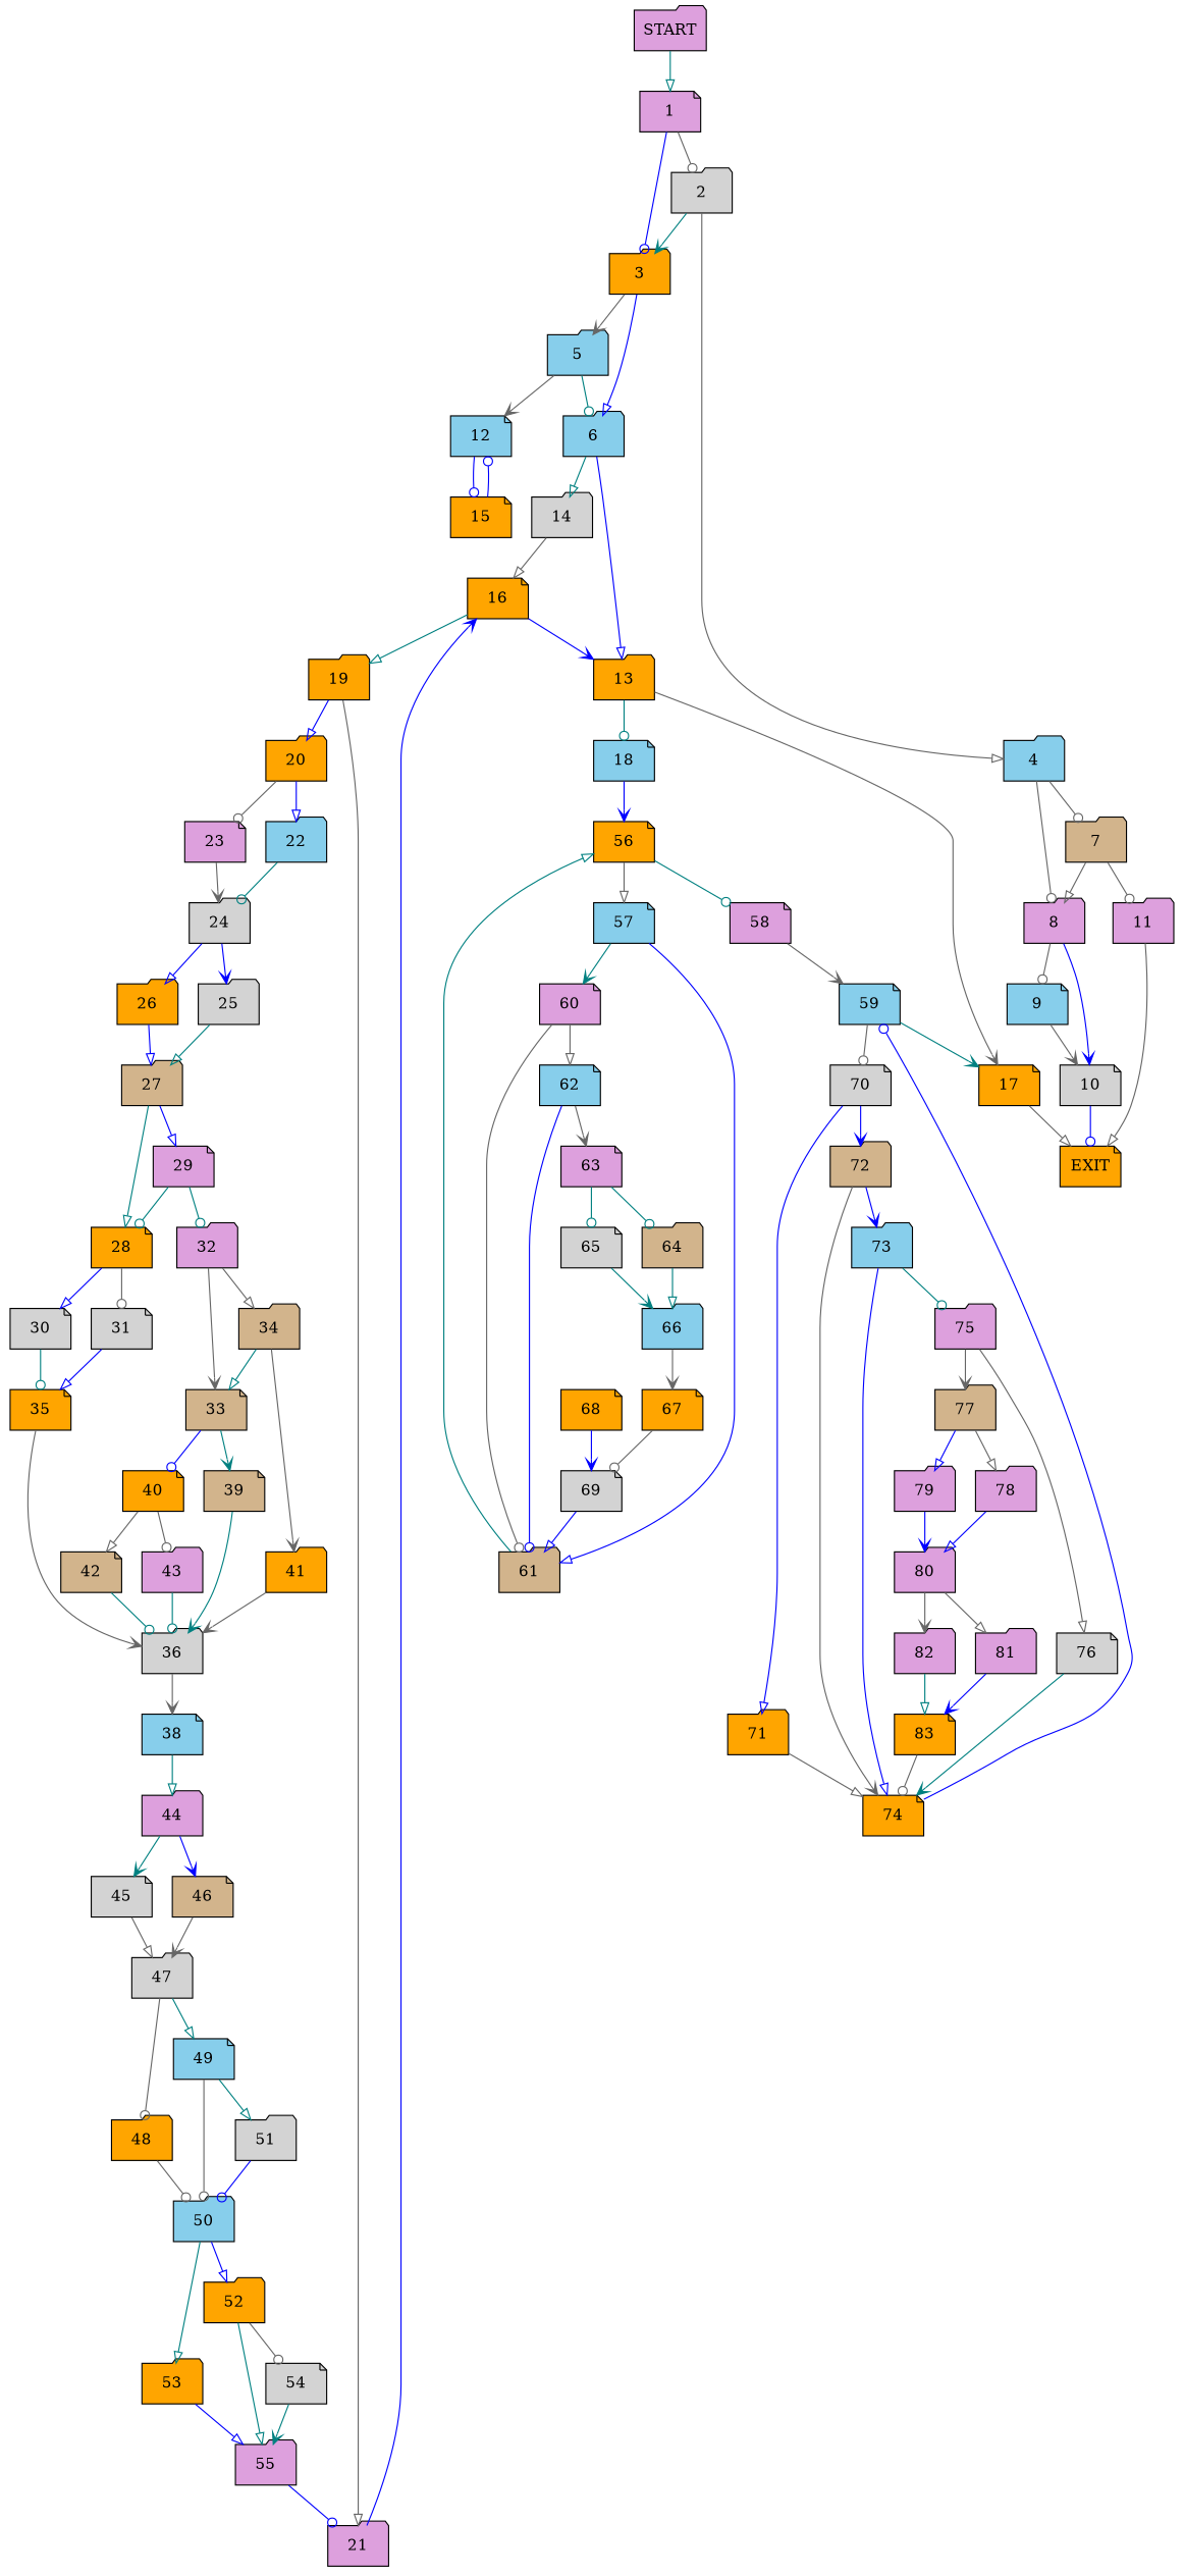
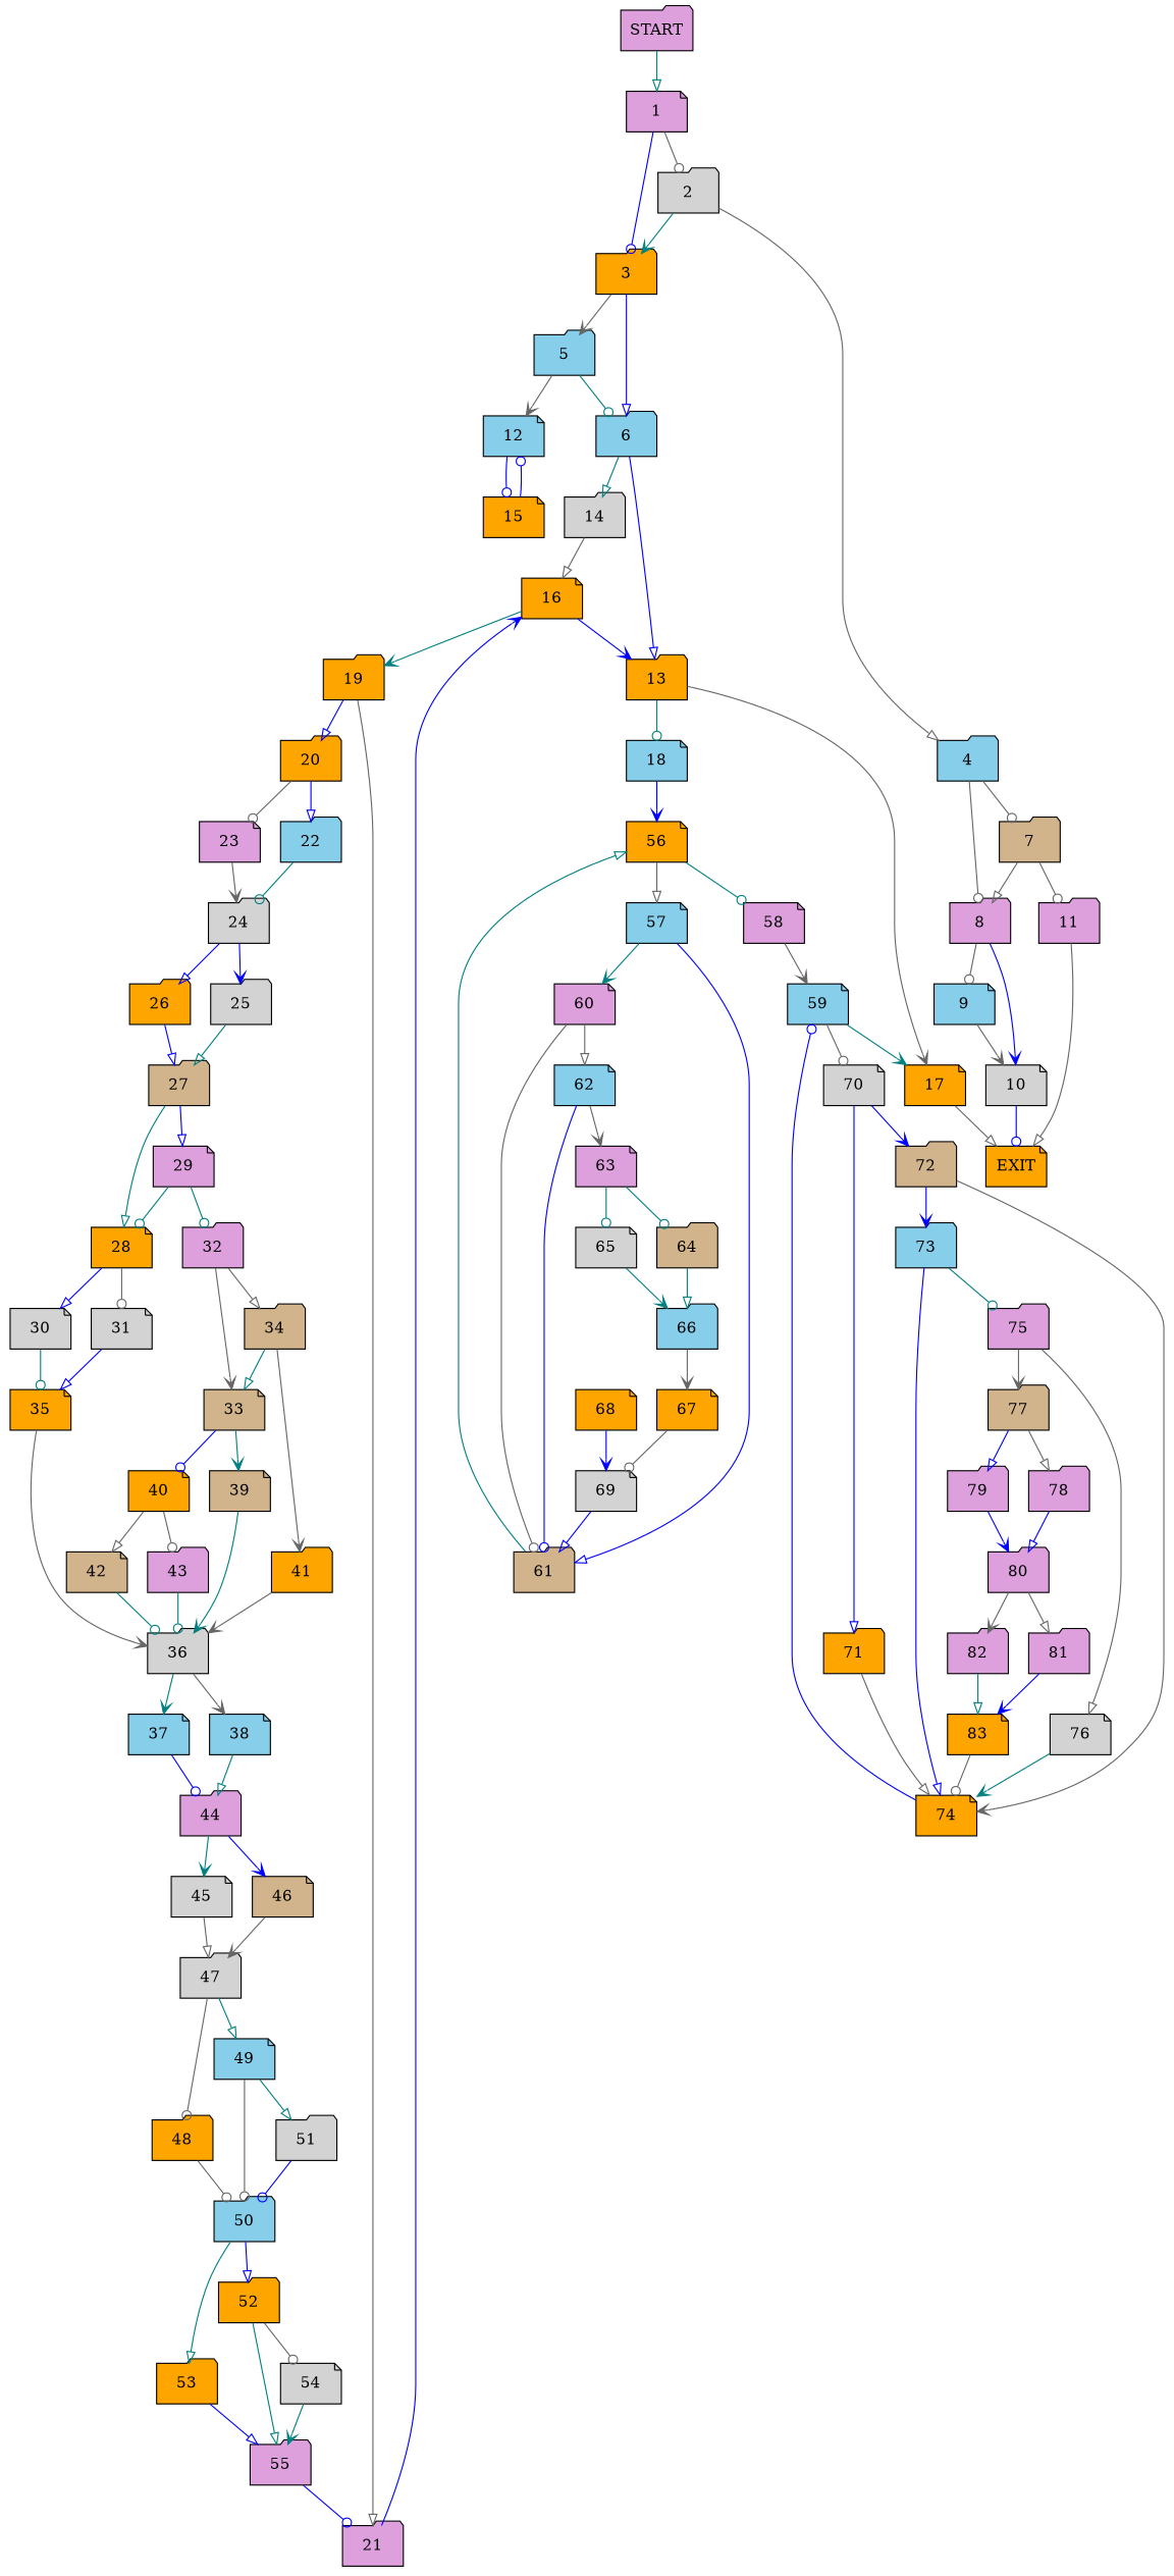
  digraph {
    node [fillcolor=orange shape=folder style=filled]
    edge [arrowhead=onormal color=gray40]
    n1 [fillcolor=plum label=START]
    1 [fillcolor=plum shape=note]
    2 [fillcolor=lightgrey]
    3
    n5 [label=EXIT shape=note]
    4 [fillcolor=skyblue]
    5 [fillcolor=skyblue]
    6 [fillcolor=skyblue]
    7 [fillcolor=tan]
    8 [fillcolor=plum]
    12 [fillcolor=skyblue shape=note]
    13
    14 [fillcolor=lightgrey]
    11 [fillcolor=plum]
    9 [fillcolor=skyblue shape=note]
    10 [fillcolor=lightgrey shape=note]
    15 [shape=note]
    17 [shape=note]
    18 [fillcolor=skyblue shape=note]
    16 [shape=note]
    56 [shape=note]
    19
    20
    21 [fillcolor=plum]
    57 [fillcolor=skyblue shape=note]
    58 [fillcolor=plum shape=note]
    22 [fillcolor=skyblue]
    23 [fillcolor=plum shape=note]
    24 [fillcolor=lightgrey]
    25 [fillcolor=lightgrey]
    26
    27 [fillcolor=tan]
    28 [shape=note]
    29 [fillcolor=plum shape=note]
    30 [fillcolor=lightgrey shape=note]
    31 [fillcolor=lightgrey shape=note]
    32 [fillcolor=plum]
    35 [shape=note]
    33 [fillcolor=tan shape=note]
    34 [fillcolor=tan]
    36 [fillcolor=lightgrey]
    39 [fillcolor=tan shape=note]
    40 [shape=note]
    41
    42 [fillcolor=tan shape=note]
    43 [fillcolor=plum]
+   37 [fillcolor=skyblue shape=note]
    38 [fillcolor=skyblue shape=note]
    44 [fillcolor=plum]
    45 [fillcolor=lightgrey shape=note]
    46 [fillcolor=tan shape=note]
    47 [fillcolor=lightgrey]
    48
    49 [fillcolor=skyblue shape=note]
    50 [fillcolor=skyblue]
    51 [fillcolor=lightgrey]
    52
    53
    54 [fillcolor=lightgrey shape=note]
    55 [fillcolor=plum]
    60 [fillcolor=plum shape=note]
    61 [fillcolor=tan]
    59 [fillcolor=skyblue shape=note]
    62 [fillcolor=skyblue shape=note]
    70 [fillcolor=lightgrey shape=note]
    71
    72 [fillcolor=tan]
    63 [fillcolor=plum shape=note]
    64 [fillcolor=tan]
    65 [fillcolor=lightgrey shape=note]
    66 [fillcolor=skyblue]
    67 [shape=note]
    69 [fillcolor=lightgrey shape=note]
    68 [shape=note]
    74 [shape=note]
    73 [fillcolor=skyblue]
    75 [fillcolor=plum]
    76 [fillcolor=lightgrey shape=note]
    77 [fillcolor=tan]
    78 [fillcolor=plum]
    79 [fillcolor=plum]
    80 [fillcolor=plum]
    81 [fillcolor=plum]
    82 [fillcolor=plum]
    83 [shape=note]
    n1 -> 1 [color=teal]
    1 -> 2 [arrowhead=odot]
    1 -> 3 [arrowhead=odot color=blue]
    2 -> 3 [arrowhead=vee color=teal]
    2 -> 4
    3 -> 5 [arrowhead=vee]
    3 -> 6 [color=blue]
    4 -> 7 [arrowhead=odot]
    4 -> 8 [arrowhead=odot]
    5 -> 6 [arrowhead=odot color=teal]
    5 -> 12 [arrowhead=vee]
    6 -> 13 [color=blue]
    6 -> 14 [color=teal]
    7 -> 8
    7 -> 11 [arrowhead=odot]
    8 -> 9 [arrowhead=odot]
    8 -> 10 [arrowhead=vee color=blue]
    12 -> 15 [arrowhead=odot color=blue]
    13 -> 17 [arrowhead=vee]
    13 -> 18 [arrowhead=odot color=teal]
    14 -> 16
    11 -> n5
    9 -> 10 [arrowhead=vee]
    10 -> n5 [arrowhead=odot color=blue]
    15 -> 12 [arrowhead=odot color=blue]
    17 -> n5
    18 -> 56 [arrowhead=vee color=blue]
    16 -> 13 [arrowhead=vee color=blue]
-   16 -> 19 [color=teal]
+   16 -> 19 [arrowhead=vee color=teal]
    56 -> 57
    56 -> 58 [arrowhead=odot color=teal]
    19 -> 20 [color=blue]
    19 -> 21
    20 -> 22 [color=blue]
    20 -> 23 [arrowhead=odot]
    21 -> 16 [arrowhead=vee color=blue]
    57 -> 60 [arrowhead=vee color=teal]
    57 -> 61 [color=blue]
    58 -> 59 [arrowhead=vee]
    22 -> 24 [arrowhead=odot color=teal]
    23 -> 24 [arrowhead=vee]
    24 -> 25 [arrowhead=vee color=blue]
    24 -> 26 [color=blue]
    25 -> 27 [color=teal]
    26 -> 27 [color=blue]
    27 -> 28 [color=teal]
    27 -> 29 [color=blue]
    28 -> 30 [color=blue]
    28 -> 31 [arrowhead=odot]
    29 -> 28 [arrowhead=odot color=teal]
    29 -> 32 [arrowhead=odot color=teal]
    30 -> 35 [arrowhead=odot color=teal]
    31 -> 35 [color=blue]
    32 -> 33 [arrowhead=vee]
    32 -> 34
    35 -> 36 [arrowhead=vee]
    33 -> 39 [arrowhead=vee color=teal]
    33 -> 40 [arrowhead=odot color=blue]
    34 -> 33 [color=teal]
    34 -> 41 [arrowhead=vee]
+   36 -> 37 [arrowhead=vee color=teal]
    36 -> 38 [arrowhead=vee]
    39 -> 36 [arrowhead=vee color=teal]
    40 -> 42
    40 -> 43 [arrowhead=odot]
    41 -> 36 [arrowhead=vee]
    42 -> 36 [arrowhead=odot color=teal]
    43 -> 36 [arrowhead=odot color=teal]
+   37 -> 44 [arrowhead=odot color=blue]
    38 -> 44 [color=teal]
    44 -> 45 [arrowhead=vee color=teal]
    44 -> 46 [arrowhead=vee color=blue]
    45 -> 47
    46 -> 47 [arrowhead=vee]
    47 -> 48 [arrowhead=odot]
    47 -> 49 [color=teal]
    48 -> 50 [arrowhead=odot]
    49 -> 50 [arrowhead=odot]
    49 -> 51 [color=teal]
    50 -> 52 [color=blue]
    50 -> 53 [color=teal]
    51 -> 50 [arrowhead=odot color=blue]
    52 -> 54 [arrowhead=odot]
    52 -> 55 [color=teal]
    53 -> 55 [color=blue]
    54 -> 55 [arrowhead=vee color=teal]
    55 -> 21 [arrowhead=odot color=blue]
    60 -> 61 [arrowhead=odot]
    60 -> 62
    61 -> 56 [color=teal]
    59 -> 17 [arrowhead=vee color=teal]
    59 -> 70 [arrowhead=odot]
    62 -> 61 [arrowhead=odot color=blue]
    62 -> 63 [arrowhead=vee]
    70 -> 71 [color=blue]
    70 -> 72 [arrowhead=vee color=blue]
    71 -> 74
    72 -> 74 [arrowhead=vee]
    72 -> 73 [arrowhead=vee color=blue]
    63 -> 64 [arrowhead=odot color=teal]
    63 -> 65 [arrowhead=odot color=teal]
    64 -> 66 [color=teal]
    65 -> 66 [arrowhead=vee color=teal]
    66 -> 67 [arrowhead=vee]
    67 -> 69 [arrowhead=odot]
    69 -> 61 [color=blue]
    68 -> 69 [arrowhead=vee color=blue]
    74 -> 59 [arrowhead=odot color=blue]
    73 -> 74 [color=blue]
    73 -> 75 [arrowhead=odot color=teal]
    75 -> 76
    75 -> 77 [arrowhead=vee]
    76 -> 74 [arrowhead=vee color=teal]
    77 -> 78
    77 -> 79 [color=blue]
    78 -> 80 [color=blue]
    79 -> 80 [arrowhead=vee color=blue]
    80 -> 81
    80 -> 82 [arrowhead=vee]
    81 -> 83 [arrowhead=vee color=blue]
    82 -> 83 [color=teal]
    83 -> 74 [arrowhead=odot]
  }
